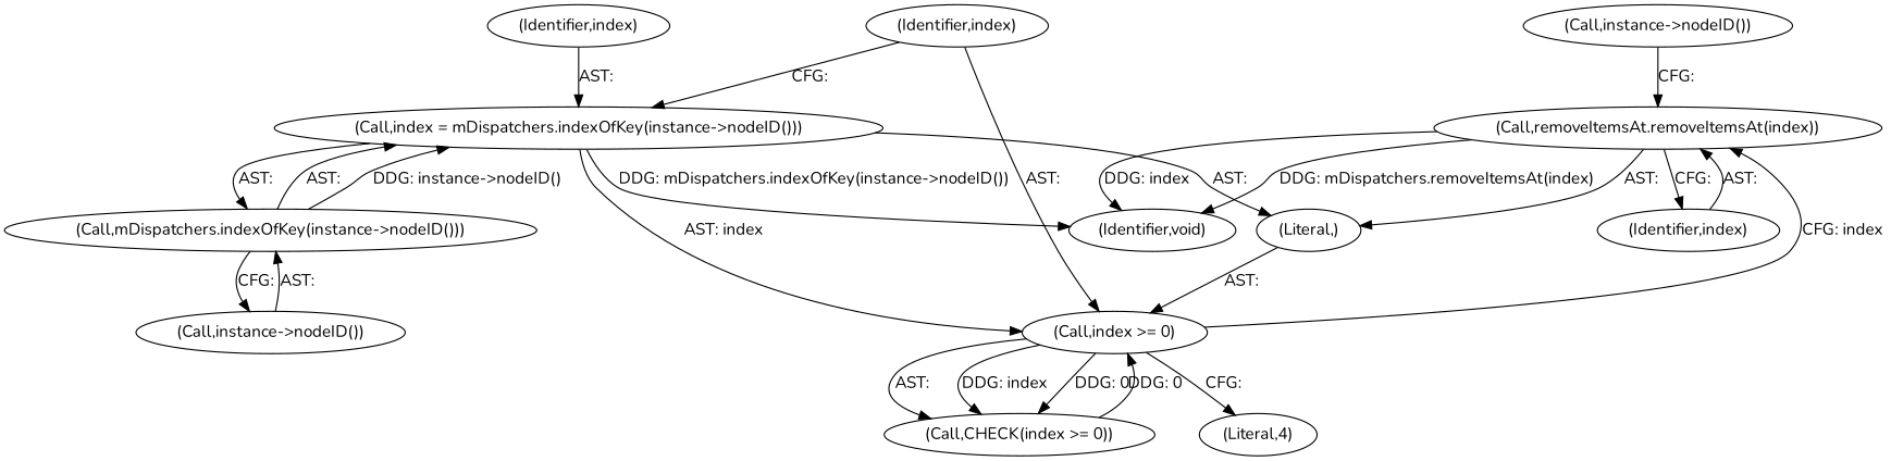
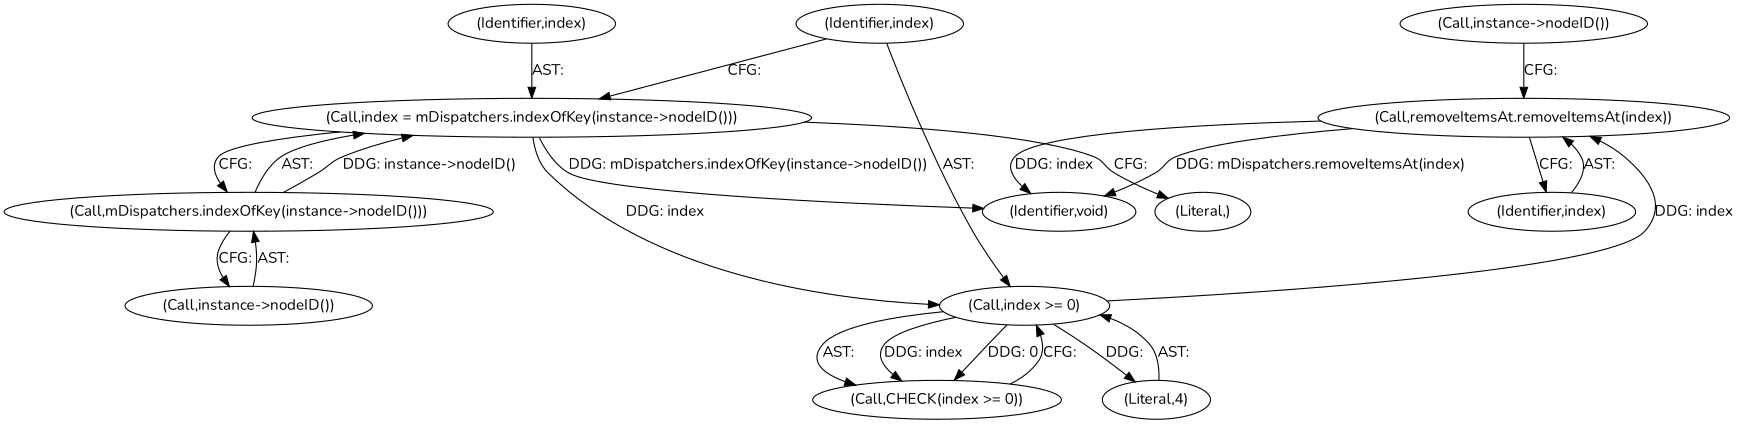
  digraph {
    fontname=Nunito
    node [fontname=Nunito]
    edge [fontname=Nunito]
    n1 [label="(Call,removeItemsAt.removeItemsAt(index))"]
    n2 [label="(Identifier,index)"]
    n3 [label="(Literal,)"]
    n4 [label="(Identifier,void)"]
    n5 [label="(Call,index >= 0)"]
    n6 [label="(Call,CHECK(index >= 0))"]
    n7 [label="(Literal,4)"]
    n8 [label="(Call,index = mDispatchers.indexOfKey(instance->nodeID()))"]
    n9 [label="(Call,mDispatchers.indexOfKey(instance->nodeID()))"]
    n10 [label="(Call,instance->nodeID())"]
    n11 [label="(Identifier,index)"]
    n12 [label="(Identifier,index)"]
    n13 [label="(Call,instance->nodeID())"]
    n1 -> n2 [label="CFG: "]
-   n1 -> n3 [label="AST: "]
    n1 -> n4 [label="DDG: index"]
    n1 -> n4 [label="DDG: mDispatchers.removeItemsAt(index)"]
    n2 -> n1 [label="AST: "]
-   n5 -> n1 [label="CFG: index"]
+   n5 -> n1 [label="DDG: index"]
    n5 -> n6 [label="AST: "]
    n5 -> n6 [label="DDG: index"]
    n5 -> n6 [label="DDG: 0"]
-   n5 -> n7 [label="CFG: "]
-   n6 -> n5 [label="DDG: 0"]
-   n3 -> n5 [label="AST: "]
-   n8 -> n3 [label="AST: "]
+   n5 -> n7 [label="DDG: "]
+   n6 -> n5 [label="CFG: "]
+   n7 -> n5 [label="AST: "]
+   n8 -> n3 [label="CFG: "]
    n8 -> n4 [label="DDG: mDispatchers.indexOfKey(instance->nodeID())"]
-   n8 -> n5 [label="AST: index"]
-   n8 -> n9 [label="AST: "]
+   n8 -> n5 [label="DDG: index"]
+   n8 -> n9 [label="CFG: "]
    n9 -> n8 [label="AST: "]
    n9 -> n8 [label="DDG: instance->nodeID()"]
    n9 -> n10 [label="CFG: "]
    n10 -> n9 [label="AST: "]
    n11 -> n8 [label="AST: "]
    n12 -> n5 [label="AST: "]
    n12 -> n8 [label="CFG: "]
    n13 -> n1 [label="CFG: "]
  }
